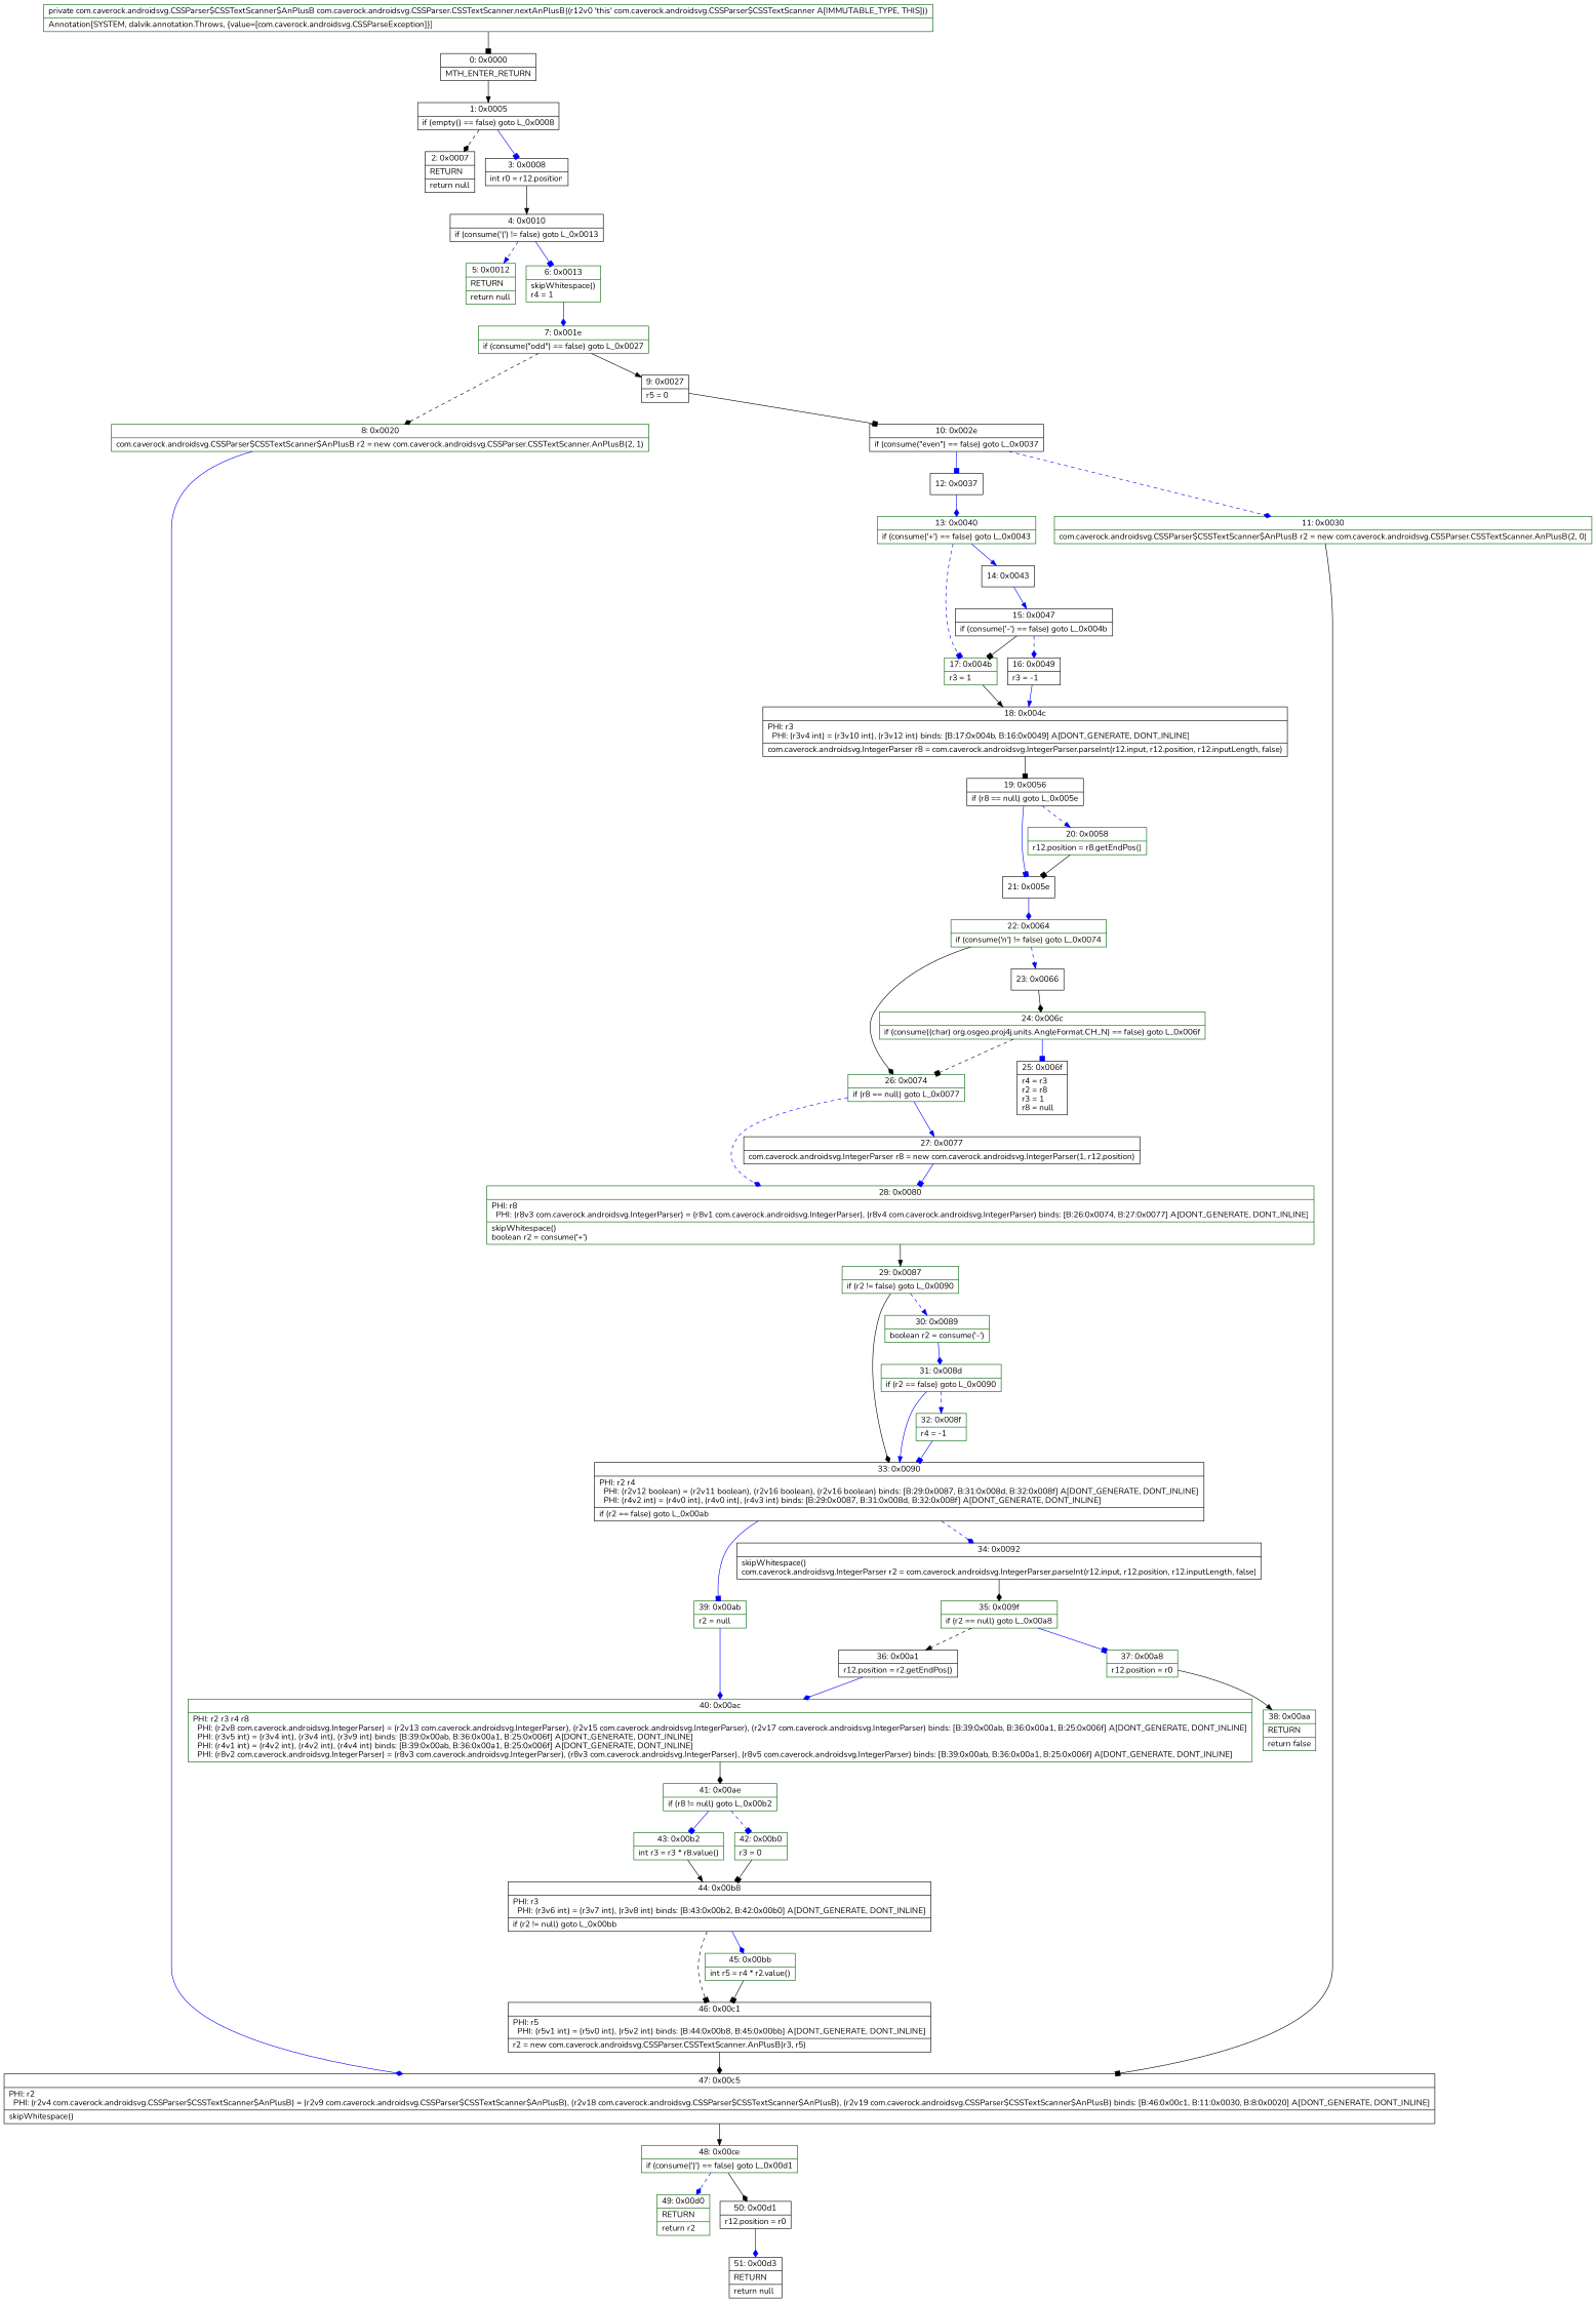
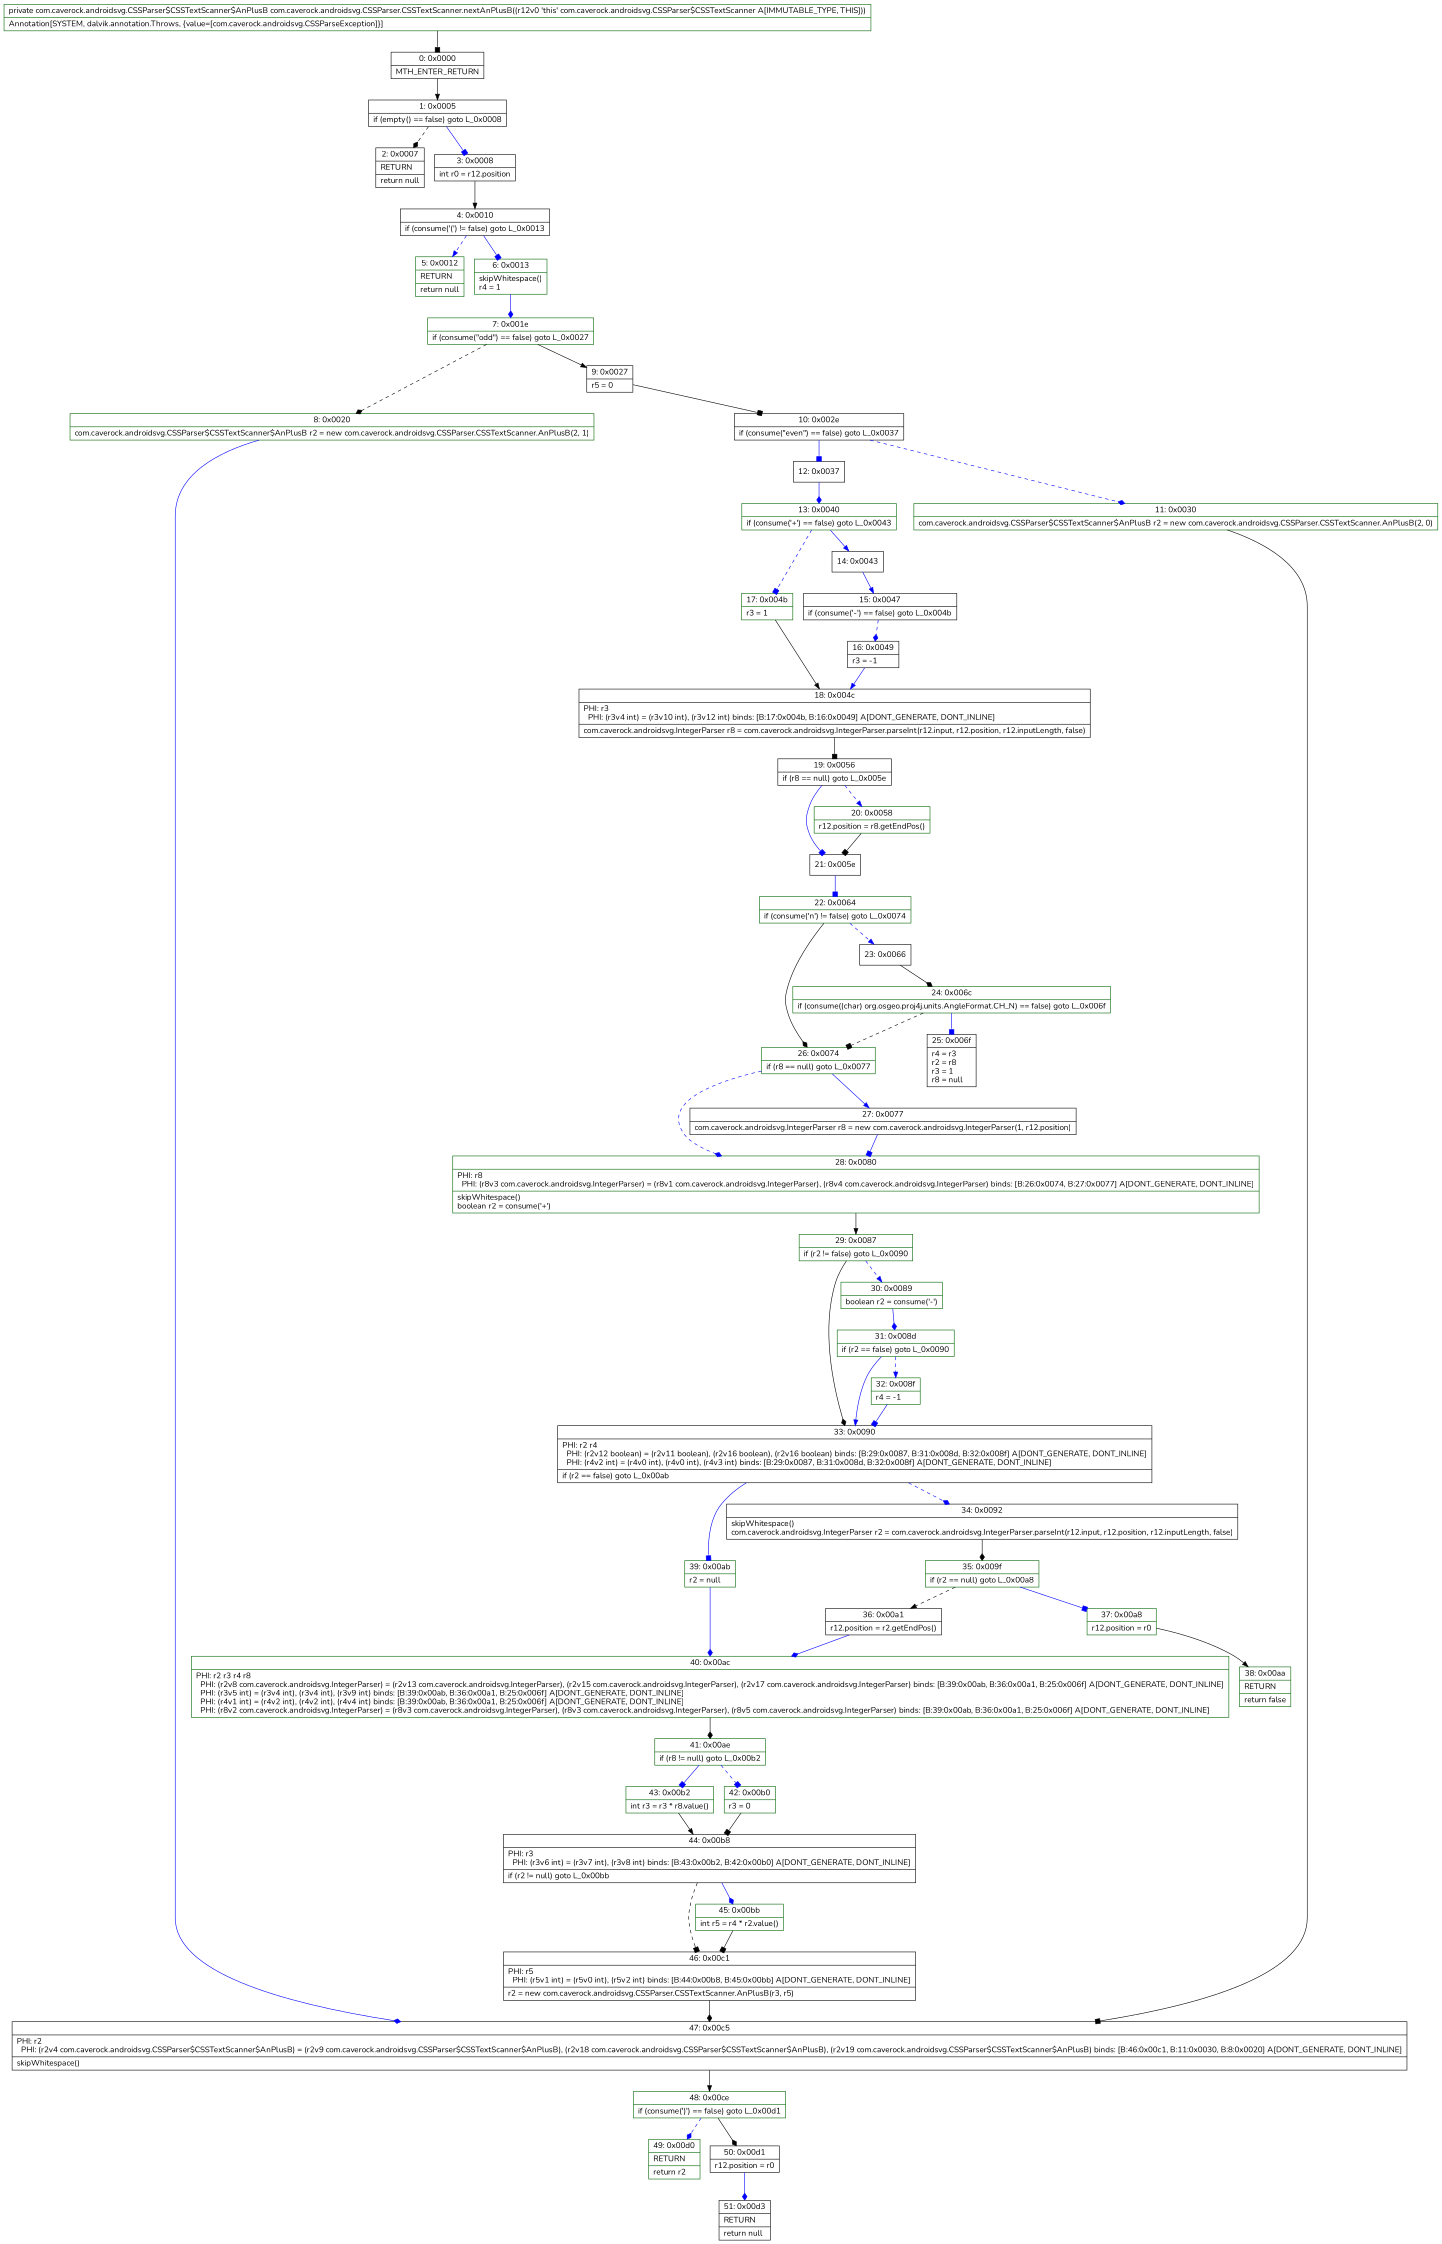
  digraph {
    fontname=Nunito
    node [color=darkgreen fontname=Nunito shape=record]
    edge [arrowhead=box color=blue fontname=Nunito]
    n1 [color=black label="{0\:\ 0x0000|MTH_ENTER_RETURN\l}"]
    n2 [color=black label="{1\:\ 0x0005|if (empty() == false) goto L_0x0008\l}"]
    n3 [color=black label="{2\:\ 0x0007|RETURN\l|return null\l}"]
    n4 [color=black label="{3\:\ 0x0008|int r0 = r12.position\l}"]
    n5 [color=black label="{4\:\ 0x0010|if (consume('(') != false) goto L_0x0013\l}"]
    n6 [label="{5\:\ 0x0012|RETURN\l|return null\l}"]
    n7 [label="{6\:\ 0x0013|skipWhitespace()\lr4 = 1\l}"]
    n8 [label="{7\:\ 0x001e|if (consume(\"odd\") == false) goto L_0x0027\l}"]
    n9 [label="{8\:\ 0x0020|com.caverock.androidsvg.CSSParser$CSSTextScanner$AnPlusB r2 = new com.caverock.androidsvg.CSSParser.CSSTextScanner.AnPlusB(2, 1)\l}"]
    n10 [color=black label="{9\:\ 0x0027|r5 = 0\l}"]
    n11 [color=black label="{47\:\ 0x00c5|PHI: r2 \l  PHI: (r2v4 com.caverock.androidsvg.CSSParser$CSSTextScanner$AnPlusB) = (r2v9 com.caverock.androidsvg.CSSParser$CSSTextScanner$AnPlusB), (r2v18 com.caverock.androidsvg.CSSParser$CSSTextScanner$AnPlusB), (r2v19 com.caverock.androidsvg.CSSParser$CSSTextScanner$AnPlusB) binds: [B:46:0x00c1, B:11:0x0030, B:8:0x0020] A[DONT_GENERATE, DONT_INLINE]\l|skipWhitespace()\l}"]
    n12 [color=black label="{10\:\ 0x002e|if (consume(\"even\") == false) goto L_0x0037\l}"]
    n13 [label="{48\:\ 0x00ce|if (consume(')') == false) goto L_0x00d1\l}"]
    n14 [label="{11\:\ 0x0030|com.caverock.androidsvg.CSSParser$CSSTextScanner$AnPlusB r2 = new com.caverock.androidsvg.CSSParser.CSSTextScanner.AnPlusB(2, 0)\l}"]
    n15 [color=black label="{12\:\ 0x0037}"]
    n16 [label="{13\:\ 0x0040|if (consume('+') == false) goto L_0x0043\l}"]
    n17 [color=black label="{14\:\ 0x0043}"]
    n18 [label="{17\:\ 0x004b|r3 = 1\l}"]
    n19 [color=black label="{15\:\ 0x0047|if (consume('\-') == false) goto L_0x004b\l}"]
    n20 [color=black label="{18\:\ 0x004c|PHI: r3 \l  PHI: (r3v4 int) = (r3v10 int), (r3v12 int) binds: [B:17:0x004b, B:16:0x0049] A[DONT_GENERATE, DONT_INLINE]\l|com.caverock.androidsvg.IntegerParser r8 = com.caverock.androidsvg.IntegerParser.parseInt(r12.input, r12.position, r12.inputLength, false)\l}"]
    n21 [color=black label="{16\:\ 0x0049|r3 = \-1\l}"]
    n22 [color=black label="{19\:\ 0x0056|if (r8 == null) goto L_0x005e\l}"]
    n23 [label="{20\:\ 0x0058|r12.position = r8.getEndPos()\l}"]
    n24 [color=black label="{21\:\ 0x005e}"]
    n25 [label="{22\:\ 0x0064|if (consume('n') != false) goto L_0x0074\l}"]
    n26 [color=black label="{23\:\ 0x0066}"]
    n27 [label="{26\:\ 0x0074|if (r8 == null) goto L_0x0077\l}"]
    n28 [label="{24\:\ 0x006c|if (consume((char) org.osgeo.proj4j.units.AngleFormat.CH_N) == false) goto L_0x006f\l}"]
    n29 [color=black label="{27\:\ 0x0077|com.caverock.androidsvg.IntegerParser r8 = new com.caverock.androidsvg.IntegerParser(1, r12.position)\l}"]
    n30 [label="{28\:\ 0x0080|PHI: r8 \l  PHI: (r8v3 com.caverock.androidsvg.IntegerParser) = (r8v1 com.caverock.androidsvg.IntegerParser), (r8v4 com.caverock.androidsvg.IntegerParser) binds: [B:26:0x0074, B:27:0x0077] A[DONT_GENERATE, DONT_INLINE]\l|skipWhitespace()\lboolean r2 = consume('+')\l}"]
    n31 [color=black label="{25\:\ 0x006f|r4 = r3\lr2 = r8\lr3 = 1\lr8 = null\l}"]
    n32 [label="{40\:\ 0x00ac|PHI: r2 r3 r4 r8 \l  PHI: (r2v8 com.caverock.androidsvg.IntegerParser) = (r2v13 com.caverock.androidsvg.IntegerParser), (r2v15 com.caverock.androidsvg.IntegerParser), (r2v17 com.caverock.androidsvg.IntegerParser) binds: [B:39:0x00ab, B:36:0x00a1, B:25:0x006f] A[DONT_GENERATE, DONT_INLINE]\l  PHI: (r3v5 int) = (r3v4 int), (r3v4 int), (r3v9 int) binds: [B:39:0x00ab, B:36:0x00a1, B:25:0x006f] A[DONT_GENERATE, DONT_INLINE]\l  PHI: (r4v1 int) = (r4v2 int), (r4v2 int), (r4v4 int) binds: [B:39:0x00ab, B:36:0x00a1, B:25:0x006f] A[DONT_GENERATE, DONT_INLINE]\l  PHI: (r8v2 com.caverock.androidsvg.IntegerParser) = (r8v3 com.caverock.androidsvg.IntegerParser), (r8v3 com.caverock.androidsvg.IntegerParser), (r8v5 com.caverock.androidsvg.IntegerParser) binds: [B:39:0x00ab, B:36:0x00a1, B:25:0x006f] A[DONT_GENERATE, DONT_INLINE]\l}"]
    n33 [label="{41\:\ 0x00ae|if (r8 != null) goto L_0x00b2\l}"]
    n34 [label="{29\:\ 0x0087|if (r2 != false) goto L_0x0090\l}"]
    n35 [label="{30\:\ 0x0089|boolean r2 = consume('\-')\l}"]
    n36 [color=black label="{33\:\ 0x0090|PHI: r2 r4 \l  PHI: (r2v12 boolean) = (r2v11 boolean), (r2v16 boolean), (r2v16 boolean) binds: [B:29:0x0087, B:31:0x008d, B:32:0x008f] A[DONT_GENERATE, DONT_INLINE]\l  PHI: (r4v2 int) = (r4v0 int), (r4v0 int), (r4v3 int) binds: [B:29:0x0087, B:31:0x008d, B:32:0x008f] A[DONT_GENERATE, DONT_INLINE]\l|if (r2 == false) goto L_0x00ab\l}"]
    n37 [label="{31\:\ 0x008d|if (r2 == false) goto L_0x0090\l}"]
    n38 [color=black label="{34\:\ 0x0092|skipWhitespace()\lcom.caverock.androidsvg.IntegerParser r2 = com.caverock.androidsvg.IntegerParser.parseInt(r12.input, r12.position, r12.inputLength, false)\l}"]
    n39 [label="{39\:\ 0x00ab|r2 = null\l}"]
    n40 [label="{32\:\ 0x008f|r4 = \-1\l}"]
    n41 [label="{35\:\ 0x009f|if (r2 == null) goto L_0x00a8\l}"]
    n42 [color=black label="{36\:\ 0x00a1|r12.position = r2.getEndPos()\l}"]
    n43 [label="{37\:\ 0x00a8|r12.position = r0\l}"]
    n44 [label="{38\:\ 0x00aa|RETURN\l|return false\l}"]
    n45 [label="{42\:\ 0x00b0|r3 = 0\l}"]
    n46 [label="{43\:\ 0x00b2|int r3 = r3 * r8.value()\l}"]
    n47 [color=black label="{44\:\ 0x00b8|PHI: r3 \l  PHI: (r3v6 int) = (r3v7 int), (r3v8 int) binds: [B:43:0x00b2, B:42:0x00b0] A[DONT_GENERATE, DONT_INLINE]\l|if (r2 != null) goto L_0x00bb\l}"]
    n48 [label="{45\:\ 0x00bb|int r5 = r4 * r2.value()\l}"]
    n49 [color=black label="{46\:\ 0x00c1|PHI: r5 \l  PHI: (r5v1 int) = (r5v0 int), (r5v2 int) binds: [B:44:0x00b8, B:45:0x00bb] A[DONT_GENERATE, DONT_INLINE]\l|r2 = new com.caverock.androidsvg.CSSParser.CSSTextScanner.AnPlusB(r3, r5)\l}"]
    n50 [label="{49\:\ 0x00d0|RETURN\l|return r2\l}"]
    n51 [color=black label="{50\:\ 0x00d1|r12.position = r0\l}"]
    n52 [color=black label="{51\:\ 0x00d3|RETURN\l|return null\l}"]
    n53 [label="{private com.caverock.androidsvg.CSSParser$CSSTextScanner$AnPlusB com.caverock.androidsvg.CSSParser.CSSTextScanner.nextAnPlusB((r12v0 'this' com.caverock.androidsvg.CSSParser$CSSTextScanner A[IMMUTABLE_TYPE, THIS]))  | Annotation[SYSTEM, dalvik.annotation.Throws, \{value=[com.caverock.androidsvg.CSSParseException]\}]\l}"]
    n1 -> n2 [arrowhead=normal color=black]
    n2 -> n3 [arrowhead=diamond color=black style=dashed]
    n2 -> n4
    n4 -> n5 [arrowhead=normal color=black]
    n5 -> n6 [arrowhead=normal style=dashed]
    n5 -> n7
    n7 -> n8 [arrowhead=diamond]
    n8 -> n9 [arrowhead=diamond color=black style=dashed]
    n8 -> n10 [arrowhead=normal color=black]
    n9 -> n11 [arrowhead=diamond]
    n10 -> n12 [color=black]
    n11 -> n13 [arrowhead=normal color=black]
    n12 -> n14 [arrowhead=diamond style=dashed]
    n12 -> n15
    n13 -> n50 [arrowhead=diamond style=dashed]
    n13 -> n51 [arrowhead=diamond color=black]
    n14 -> n11 [color=black]
    n15 -> n16 [arrowhead=diamond]
    n16 -> n17 [arrowhead=normal]
    n16 -> n18 [style=dashed]
    n17 -> n19 [arrowhead=normal]
    n18 -> n20 [arrowhead=normal color=black]
-   n19 -> n18 [color=black]
    n19 -> n21 [arrowhead=diamond style=dashed]
    n20 -> n22 [color=black]
    n21 -> n20 [arrowhead=normal]
    n22 -> n23 [arrowhead=normal style=dashed]
    n22 -> n24
    n23 -> n24 [color=black]
-   n24 -> n25 [arrowhead=diamond]
+   n24 -> n25
    n25 -> n26 [arrowhead=normal style=dashed]
    n25 -> n27 [arrowhead=diamond color=black]
    n26 -> n28 [arrowhead=diamond color=black]
    n27 -> n29 [arrowhead=normal]
    n27 -> n30 [arrowhead=diamond style=dashed]
    n28 -> n27 [color=black style=dashed]
    n28 -> n31
    n29 -> n30
    n30 -> n34 [arrowhead=normal color=black]
    n32 -> n33 [arrowhead=diamond color=black]
    n33 -> n45 [style=dashed]
    n33 -> n46
    n34 -> n35 [arrowhead=normal style=dashed]
    n34 -> n36 [arrowhead=diamond color=black]
    n35 -> n37 [arrowhead=diamond]
    n36 -> n38 [arrowhead=diamond style=dashed]
    n36 -> n39
    n37 -> n36 [arrowhead=normal]
    n37 -> n40 [arrowhead=normal style=dashed]
    n38 -> n41 [arrowhead=diamond color=black]
    n39 -> n32 [arrowhead=diamond]
    n40 -> n36
    n41 -> n42 [arrowhead=normal color=black style=dashed]
    n41 -> n43
    n42 -> n32 [arrowhead=diamond]
    n43 -> n44 [arrowhead=normal color=black]
    n45 -> n47 [color=black]
    n46 -> n47 [arrowhead=normal color=black]
    n47 -> n48 [arrowhead=diamond]
    n47 -> n49 [color=black style=dashed]
    n48 -> n49 [color=black]
    n49 -> n11 [arrowhead=diamond color=black]
    n51 -> n52 [arrowhead=diamond]
    n53 -> n1 [color=black]
  }
